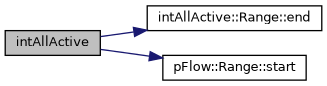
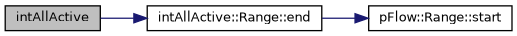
  digraph {
    rankdir=LR
    node [color=black fillcolor=white fontname=Helvetica fontsize=10 shape=record style=filled]
    edge [color=midnightblue fontname=Helvetica fontsize=10 labelfontname=Helvetica labelfontsize=10 style=solid]
    n1 [fillcolor=grey75 fontcolor=black height=0.2 label=intAllActive width=0.4]
    n2 [height=0.2 label="intAllActive::Range::end" width=0.4]
    n3 [height=0.2 label="pFlow::Range::start" width=0.4]
    n1 -> n2
-   n1 -> n3
+   n2 -> n3
  }
